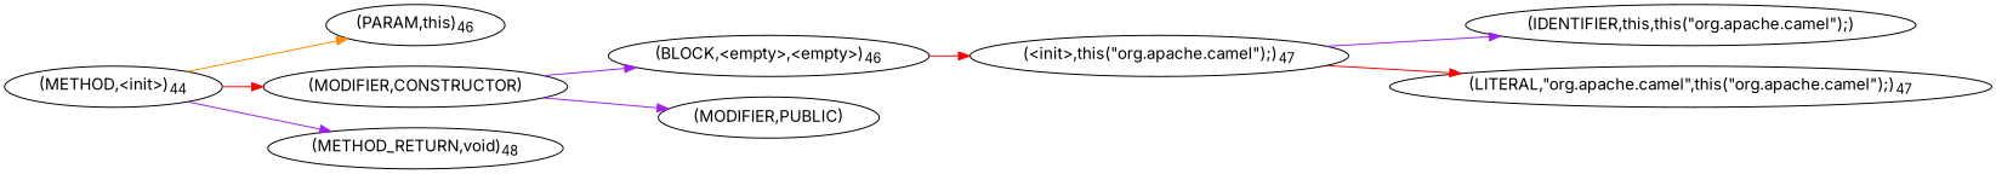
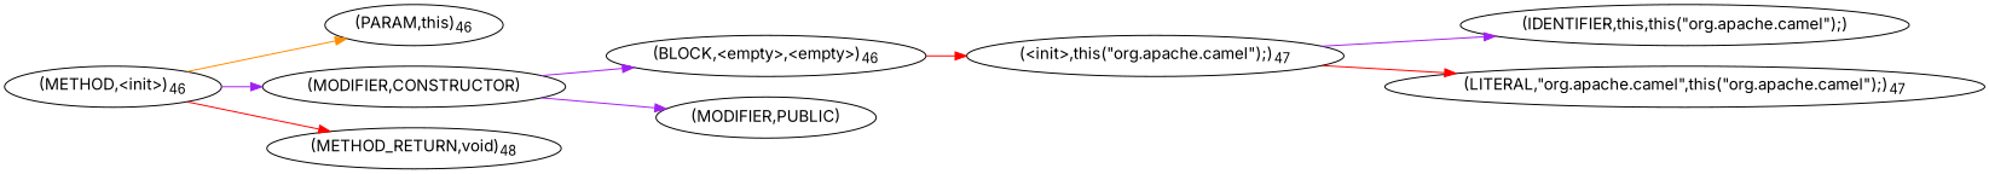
  digraph {
    fontname=Inter
    rankdir=LR
    node [fontname=Inter]
    edge [color=red fontname=Inter]
-   n1 [label=<(METHOD,&lt;init&gt;)<SUB>44</SUB>>]
+   n1 [label=<(METHOD,&lt;init&gt;)<SUB>46</SUB>>]
    n2 [label=<(PARAM,this)<SUB>46</SUB>>]
    n3 [label=<(MODIFIER,CONSTRUCTOR)>]
    n4 [label=<(METHOD_RETURN,void)<SUB>48</SUB>>]
    n5 [label=<(BLOCK,&lt;empty&gt;,&lt;empty&gt;)<SUB>46</SUB>>]
    n6 [label=<(&lt;init&gt;,this(&quot;org.apache.camel&quot;);)<SUB>47</SUB>>]
    n7 [label=<(MODIFIER,PUBLIC)>]
    n8 [label=<(IDENTIFIER,this,this(&quot;org.apache.camel&quot;);)>]
    n9 [label=<(LITERAL,&quot;org.apache.camel&quot;,this(&quot;org.apache.camel&quot;);)<SUB>47</SUB>>]
    n1 -> n2 [color=darkorange]
-   n1 -> n3
-   n1 -> n4 [color=purple]
+   n1 -> n3 [color=purple]
+   n1 -> n4
    n3 -> n5 [color=purple]
    n3 -> n7 [color=purple]
    n5 -> n6
    n6 -> n8 [color=purple]
    n6 -> n9
  }
